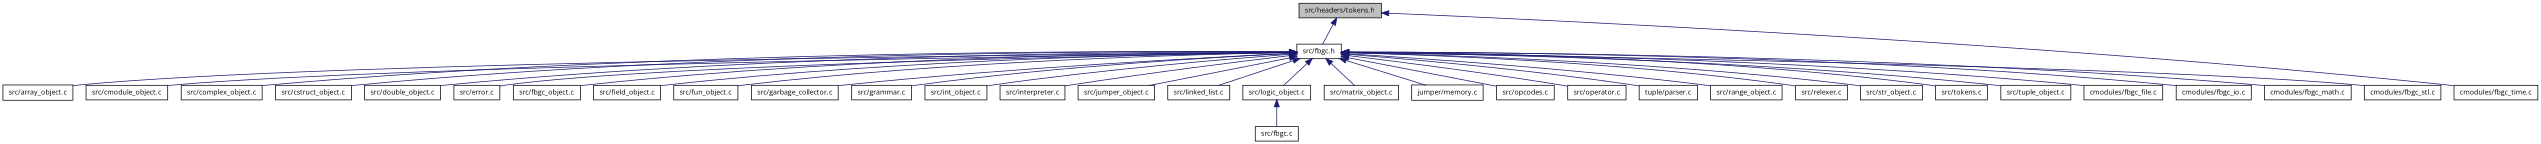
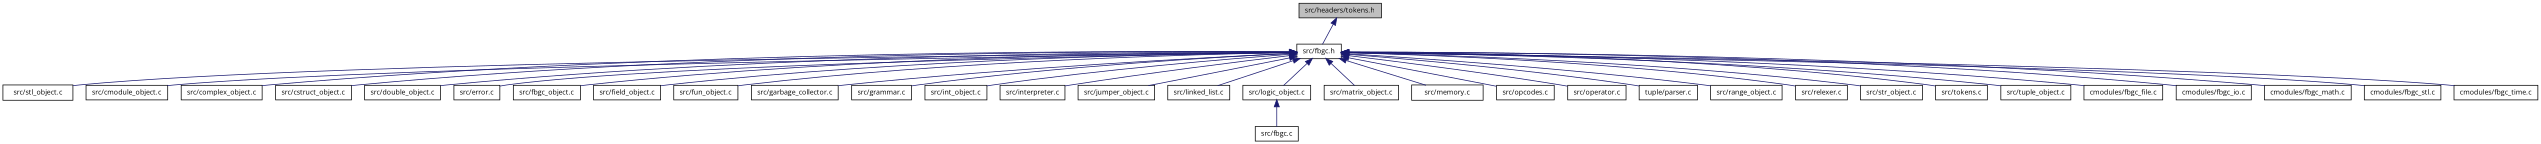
  digraph {
    fontname="Open Sans"
    node [color=black fillcolor=white fontname="Open Sans" fontsize=10 shape=record style=filled]
    edge [color=midnightblue dir=back fontname="Open Sans" fontsize=10 labelfontname=Helvetica labelfontsize=10 style=solid]
    n1 [fillcolor=grey75 fontcolor=black height=0.2 label="src/headers/tokens.h" width=0.4]
    n2 [height=0.2 label="src/fbgc.h" width=0.4]
-   n3 [height=0.2 label="src/array_object.c" width=0.4]
+   n3 [height=0.2 label="src/stl_object.c" width=0.4]
    n4 [height=0.2 label="src/cmodule_object.c" width=0.4]
    n5 [height=0.2 label="src/complex_object.c" width=0.4]
    n6 [height=0.2 label="src/cstruct_object.c" width=0.4]
    n7 [height=0.2 label="src/double_object.c" width=0.4]
    n8 [height=0.2 label="src/error.c" width=0.4]
    n9 [height=0.2 label="src/fbgc_object.c" width=0.4]
    n10 [height=0.2 label="src/field_object.c" width=0.4]
    n11 [height=0.2 label="src/fun_object.c" width=0.4]
    n12 [height=0.2 label="src/garbage_collector.c" width=0.4]
    n13 [height=0.2 label="src/grammar.c" width=0.4]
    n14 [height=0.2 label="src/int_object.c" width=0.4]
    n15 [height=0.2 label="src/interpreter.c" width=0.4]
    n16 [height=0.2 label="src/jumper_object.c" width=0.4]
    n17 [height=0.2 label="src/linked_list.c" width=0.4]
    n18 [height=0.2 label="src/logic_object.c" width=0.4]
    n19 [height=0.2 label="src/matrix_object.c" width=0.4]
-   n20 [height=0.2 label="jumper/memory.c" width=0.4]
+   n20 [height=0.2 label="src/memory.c" width=0.4]
    n21 [height=0.2 label="src/opcodes.c" width=0.4]
    n22 [height=0.2 label="src/operator.c" width=0.4]
    n23 [height=0.2 label="tuple/parser.c" width=0.4]
    n24 [height=0.2 label="src/range_object.c" width=0.4]
    n25 [height=0.2 label="src/relexer.c" width=0.4]
    n26 [height=0.2 label="src/str_object.c" width=0.4]
    n27 [height=0.2 label="src/tokens.c" width=0.4]
    n28 [height=0.2 label="src/tuple_object.c" width=0.4]
    n29 [height=0.2 label="cmodules/fbgc_file.c" width=0.4]
    n30 [height=0.2 label="cmodules/fbgc_io.c" width=0.4]
    n31 [height=0.2 label="cmodules/fbgc_math.c" width=0.4]
    n32 [height=0.2 label="cmodules/fbgc_stl.c" width=0.4]
    n33 [height=0.2 label="cmodules/fbgc_time.c" width=0.4]
    n34 [height=0.2 label="src/fbgc.c" width=0.4]
    n1 -> n2
    n2 -> n3
    n2 -> n4
    n2 -> n5
    n2 -> n6
    n2 -> n7
    n2 -> n8
    n2 -> n9
    n2 -> n10
    n2 -> n11
    n2 -> n12
    n2 -> n13
    n2 -> n14
    n2 -> n15
    n2 -> n16
    n2 -> n17
    n2 -> n18
    n2 -> n19
    n2 -> n20
    n2 -> n21
    n2 -> n22
    n2 -> n23
    n2 -> n24
    n2 -> n25
    n2 -> n26
    n2 -> n27
    n2 -> n28
    n2 -> n29
    n2 -> n30
    n2 -> n31
    n2 -> n32
-   n1 -> n33
+   n2 -> n33
    n18 -> n34
  }
